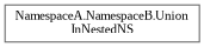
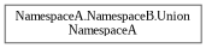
  digraph {
    rankdir=LR
    fontname="Liberation Serif"
-   n1 [color=grey40 fillcolor=white fontname="Liberation Serif" fontsize=10 height=0.2 label="NamespaceA.NamespaceB.Union\lInNestedNS" shape=box style=filled width=0.4]
+   n1 [color=grey40 fillcolor=white fontname="Liberation Serif" fontsize=10 height=0.2 label="NamespaceA.NamespaceB.Union\lNamespaceA" shape=box style=filled width=0.4]
  }
